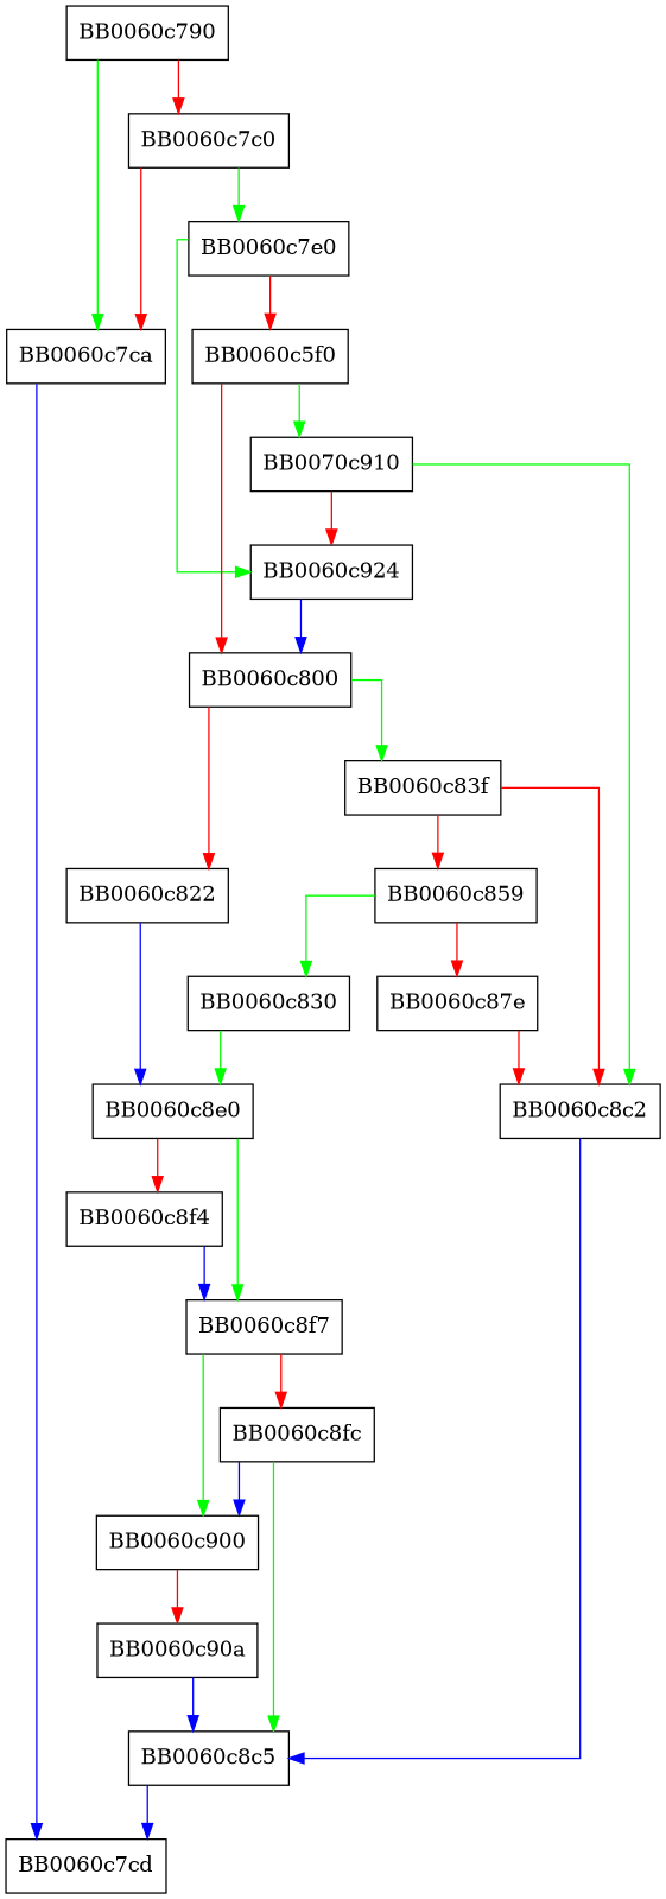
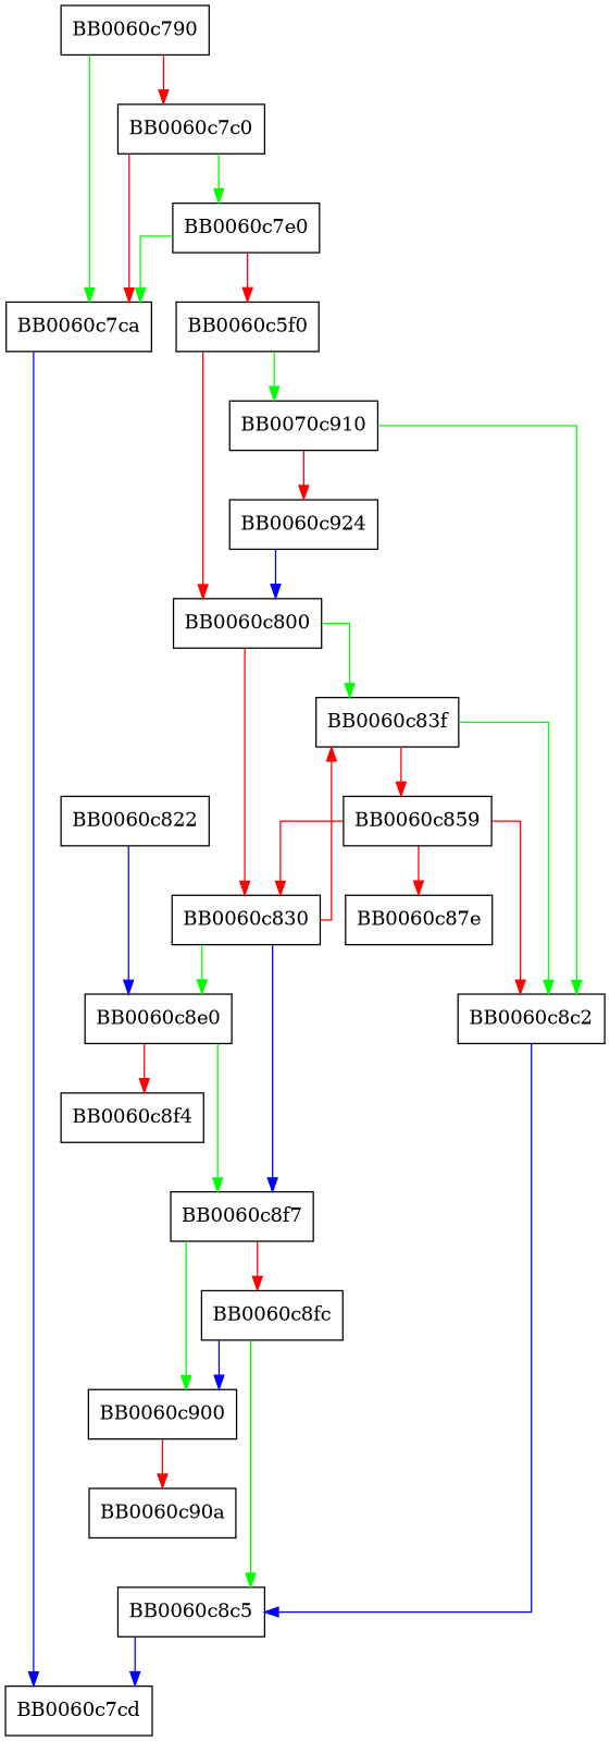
  digraph {
    splines=ortho
    node [shape=box]
    edge [color=red]
    BB0060c790
    BB0060c7ca
    BB0060c7c0
    BB0060c7cd
    BB0060c7e0
    n6 [label=BB0060c5f0]
    n7 [label=BB0070c910]
    BB0060c800
    BB0060c8c2
    BB0060c924
    BB0060c83f
    n12 [label=BB0060c822]
    BB0060c8c5
    BB0060c859
    BB0060c8e0
    BB0060c830
    BB0060c87e
    BB0060c8f7
    BB0060c8f4
    BB0060c900
    BB0060c8fc
    BB0060c90a
    BB0060c790 -> BB0060c7ca [color=green]
    BB0060c790 -> BB0060c7c0
    BB0060c7ca -> BB0060c7cd [color=blue]
    BB0060c7c0 -> BB0060c7ca
    BB0060c7c0 -> BB0060c7e0 [color=green]
-   BB0060c7e0 -> BB0060c924 [color=green]
+   BB0060c7e0 -> BB0060c7ca [color=green]
    BB0060c7e0 -> n6
    n6 -> n7 [color=green]
    n6 -> BB0060c800
    n7 -> BB0060c8c2 [color=green]
    n7 -> BB0060c924
    BB0060c800 -> BB0060c83f [color=green]
-   BB0060c800 -> n12
+   BB0060c800 -> BB0060c830
    BB0060c8c2 -> BB0060c8c5 [color=blue]
    BB0060c924 -> BB0060c800 [color=blue]
-   BB0060c83f -> BB0060c8c2
+   BB0060c83f -> BB0060c8c2 [color=green]
    BB0060c83f -> BB0060c859
    n12 -> BB0060c8e0 [color=blue]
    BB0060c8c5 -> BB0060c7cd [color=blue]
-   BB0060c859 -> BB0060c830 [color=green]
+   BB0060c859 -> BB0060c830
    BB0060c859 -> BB0060c87e
    BB0060c8e0 -> BB0060c8f7 [color=green]
    BB0060c8e0 -> BB0060c8f4
+   BB0060c830 -> BB0060c83f
    BB0060c830 -> BB0060c8e0 [color=green]
-   BB0060c87e -> BB0060c8c2
+   BB0060c859 -> BB0060c8c2
    BB0060c8f7 -> BB0060c900 [color=green]
    BB0060c8f7 -> BB0060c8fc
-   BB0060c8f4 -> BB0060c8f7 [color=blue]
+   BB0060c830 -> BB0060c8f7 [color=blue]
    BB0060c900 -> BB0060c90a
    BB0060c8fc -> BB0060c8c5 [color=green]
    BB0060c8fc -> BB0060c900 [color=blue]
-   BB0060c90a -> BB0060c8c5 [color=blue]
  }
